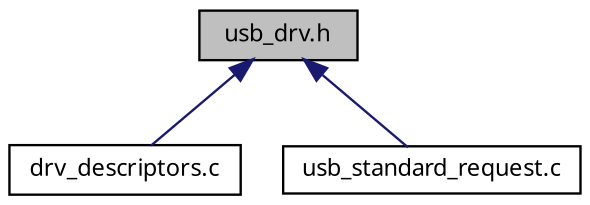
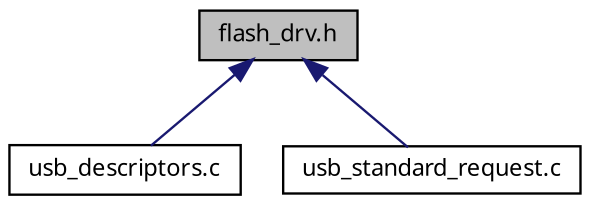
  digraph {
    node [color=black fillcolor=white fontname="FreeSans.ttf" fontsize=10 shape=record style=filled]
    edge [color=midnightblue dir=back fontname="FreeSans.ttf" fontsize=10 labelfontname="FreeSans.ttf" labelfontsize=10 style=solid]
-   n1 [fillcolor=grey75 fontcolor=black height=0.2 label="usb_drv.h" width=0.4]
-   n2 [height=0.2 label="drv_descriptors.c" width=0.4]
+   n1 [fillcolor=grey75 fontcolor=black height=0.2 label="flash_drv.h" width=0.4]
+   n2 [height=0.2 label="usb_descriptors.c" width=0.4]
    n3 [height=0.2 label="usb_standard_request.c" width=0.4]
    n1 -> n2
    n1 -> n3
  }
